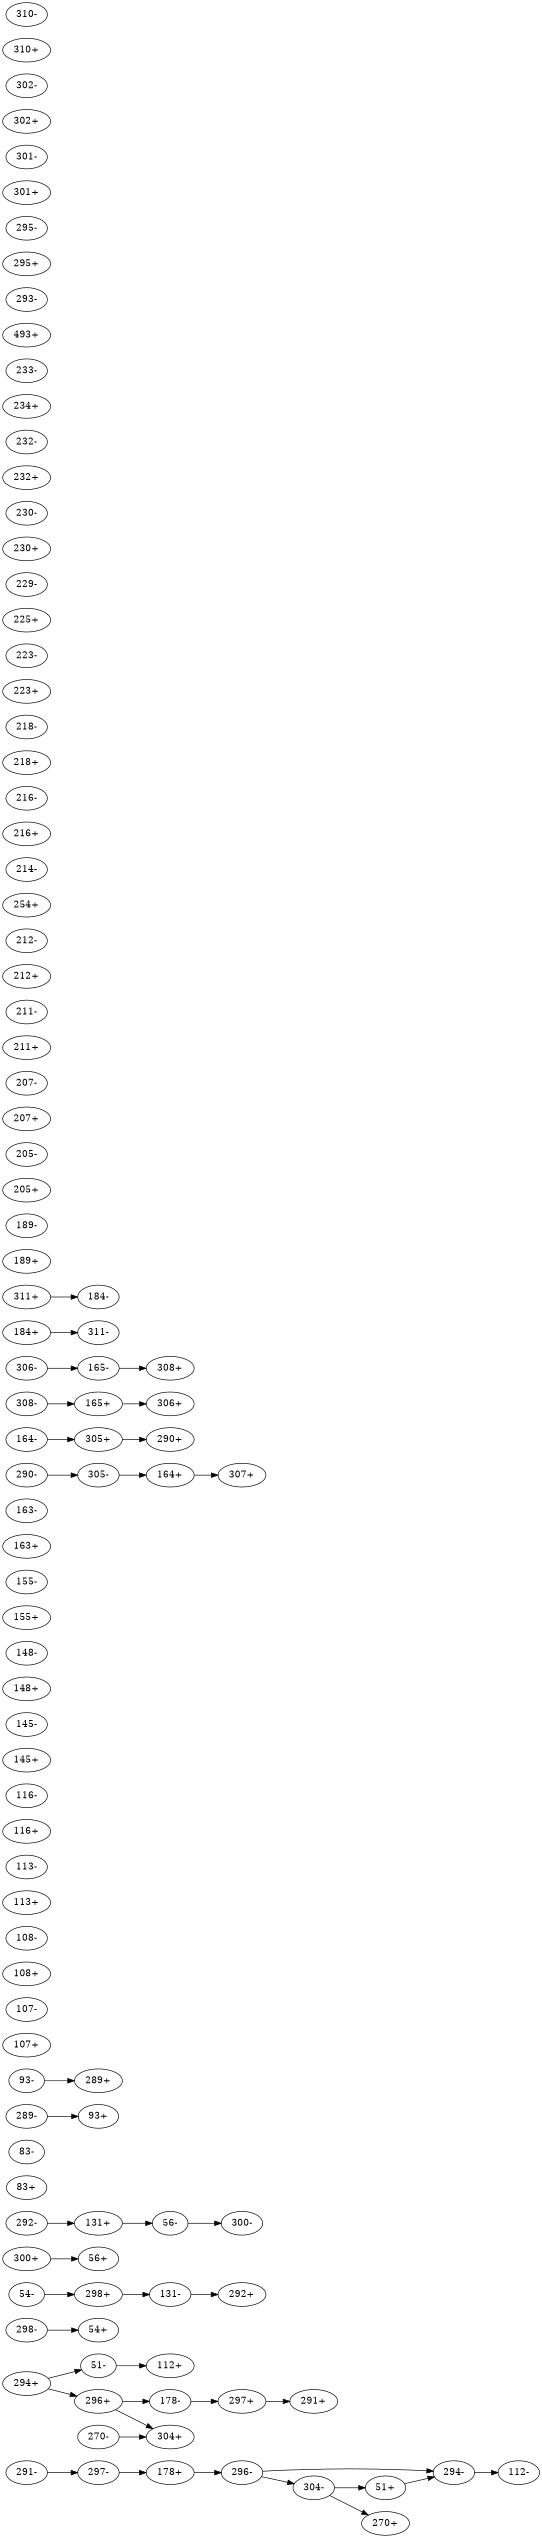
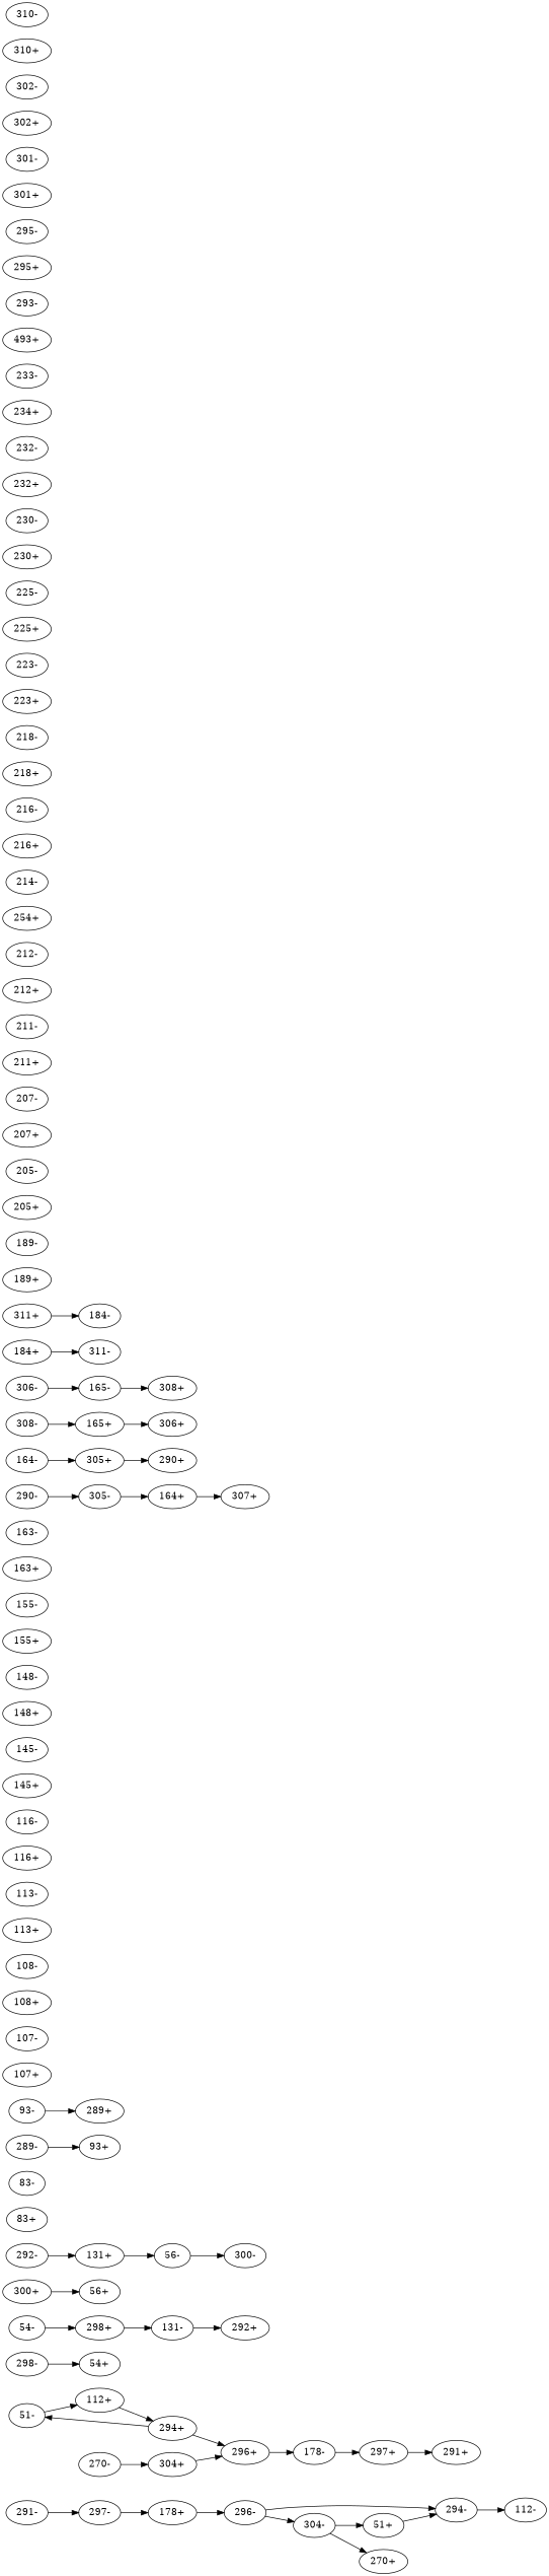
  digraph {
    k=96
    rankdir=LR
    node [l=191]
    edge [d=-95 e=0.0 n=39]
    "51+" [l=1668]
    "294-" [l=6145]
    "112-" [l=383]
    "51-" [l=1668]
    "112+" [l=383]
    "294+" [l=6145]
    "54+" [l=1042]
    "54-" [l=1042]
    "298+" [l=166697]
    "131-"
    "56+" [l=6500]
    "292+" [l=87471]
    "56-" [l=6500]
    "300-" [l=134947]
    "83+"
    "83-"
    "93+" [l=187]
    "93-" [l=187]
    "289+" [l=2217]
    "107+" [l=376]
    "107-" [l=376]
    "108+" [l=428]
    "108-" [l=428]
    "296+" [l=218121]
    "113+" [l=555]
    "113-" [l=555]
    "116+" [l=189]
    "116-" [l=189]
    "131+"
    "145+" [l=131]
    "145-" [l=131]
    "148+" [l=101]
    "148-" [l=101]
    "155+" [l=111]
    "155-" [l=111]
    "163+" [l=111]
    "163-" [l=111]
    "164+" [l=205]
    "307+" [l=25350]
    "164-" [l=205]
    "305+" [l=389988]
    "290+" [l=34280]
    "165+" [l=371]
    "306+" [l=175275]
    "165-" [l=371]
    "308+" [l=95164]
    "178+" [l=293]
    "296-" [l=218121]
    "304-" [l=3462]
    "178-" [l=293]
    "297+" [l=107409]
    "291+" [l=99204]
    "184+" [l=430]
    "311-" [l=2178]
    "184-" [l=430]
    "189+"
    "189-"
    "205+"
    "205-"
    "207+"
    "207-"
    "211+"
    "211-"
    "212+" [l=162]
    "212-" [l=162]
    n66 [label="254+"]
    "214-"
    "216+" [l=170]
    "216-" [l=170]
    "218+"
    "218-"
    "223+" [l=118]
    "223-" [l=118]
    "225+" [l=115]
-   "225-" [l=115 label="229-"]
+   "225-" [l=115]
    "230+" [l=166]
    "230-" [l=166]
    "232+" [l=147]
    "232-" [l=147]
    n80 [l=118 label="234+"]
    "233-" [l=118]
    "270+" [l=581]
    "270-" [l=581]
    "304+" [l=3462]
    "289-" [l=2217]
    "290-" [l=34280]
    "305-" [l=389988]
    "291-" [l=99204]
    "297-" [l=107409]
    "292-" [l=87471]
    n91 [l=18941 label="493+"]
    "293-" [l=18941]
    "295+" [l=10630]
    "295-" [l=10630]
    "298-" [l=166697]
    "300+" [l=134947]
    "301+" [l=138522]
    "301-" [l=138522]
    "302+" [l=52942]
    "302-" [l=52942]
    "306-" [l=175275]
    "308-" [l=95164]
    "310+" [l=12062]
    "310-" [l=12062]
    "311+" [l=2178]
    "51+" -> "294-" [d=-1105 e=21.6]
    "294-" -> "112-" [d=-105 e=13.7 n=97]
    "51-" -> "112+" [d=-101 e=12.9 n=110]
+   "112+" -> "294+" [d=-105 e=13.7 n=97]
    "294+" -> "51-" [d=-1105 e=21.6]
    "294+" -> "296+" [d=-1673 e=13.7 n=97]
    "54-" -> "298+" [d=74 e=28.1 n=23]
    "298+" -> "131-" [n=55]
    "131-" -> "292+" [n=35]
    "56-" -> "300-" [d=51 e=26.0 n=27]
    "93-" -> "289+" [n=166]
    "296+" -> "178-" [n=78]
    "131+" -> "56-" [n=55]
    "164+" -> "307+" [n=26]
    "164-" -> "305+" [n=32]
    "305+" -> "290+" [d=-27 e=26.5 n=26]
    "165+" -> "306+" [n=96]
    "165-" -> "308+" [n=141]
    "178+" -> "296-" [n=78]
    "296-" -> "294-" [d=-1673 e=13.7 n=97]
    "296-" -> "304-" [d=-131 e=11.1 n=147]
    "304-" -> "51+" [d=-101 e=12.9 n=110]
    "304-" -> "270+" [n=161]
    "178-" -> "297+" [d=-24 e=14.2 n=90]
    "297+" -> "291+" [d=-8 e=21.6]
    "184+" -> "311-" [d=38 e=14.7 n=84]
    "270-" -> "304+" [n=161]
-   "296+" -> "304+" [d=-131 e=11.1 n=147]
+   "304+" -> "296+" [d=-131 e=11.1 n=147]
    "289-" -> "93+" [n=166]
    "290-" -> "305-" [d=-27 e=26.5 n=26]
    "305-" -> "164+" [n=32]
    "291-" -> "297-" [d=-8 e=21.6]
    "297-" -> "178+" [d=-24 e=14.2 n=90]
    "292-" -> "131+" [n=35]
    "298-" -> "54+" [d=74 e=28.1 n=23]
    "300+" -> "56+" [d=51 e=26.0 n=27]
    "306-" -> "165-" [n=96]
    "308-" -> "165+" [n=141]
    "311+" -> "184-" [d=38 e=14.7 n=84]
  }
